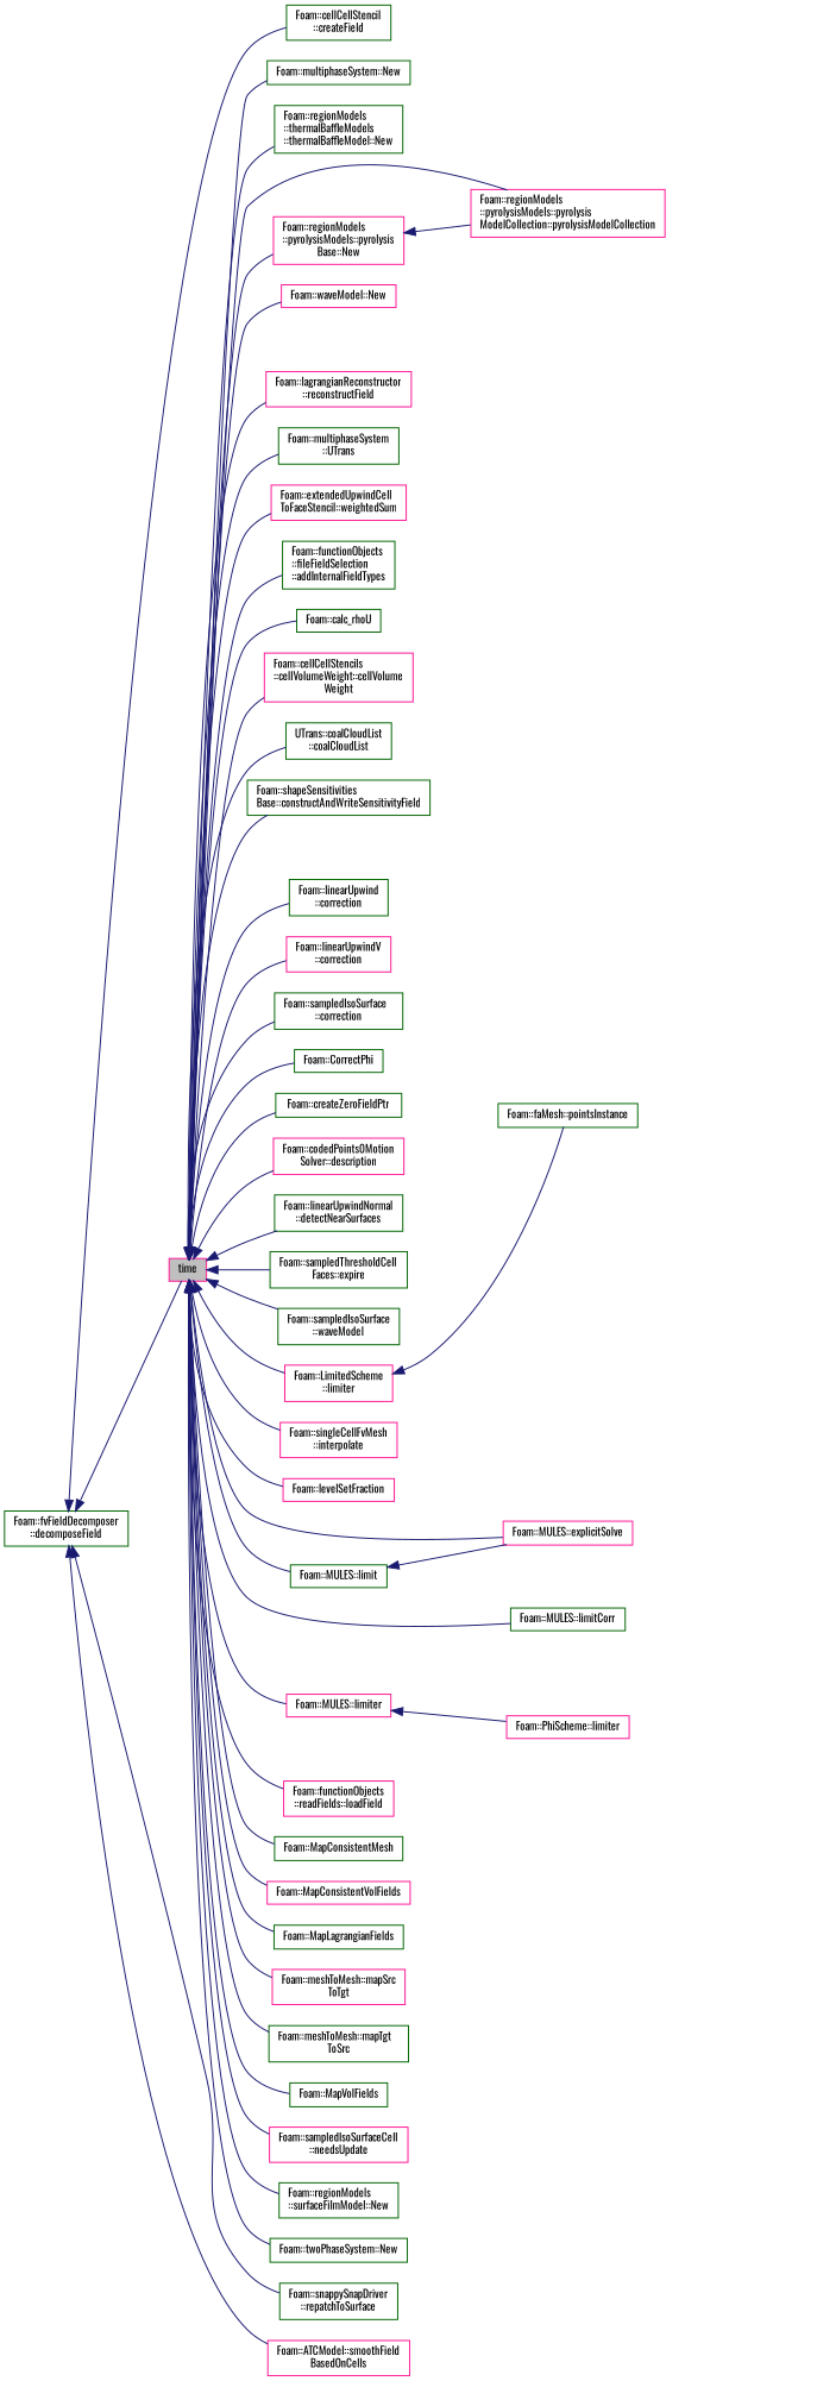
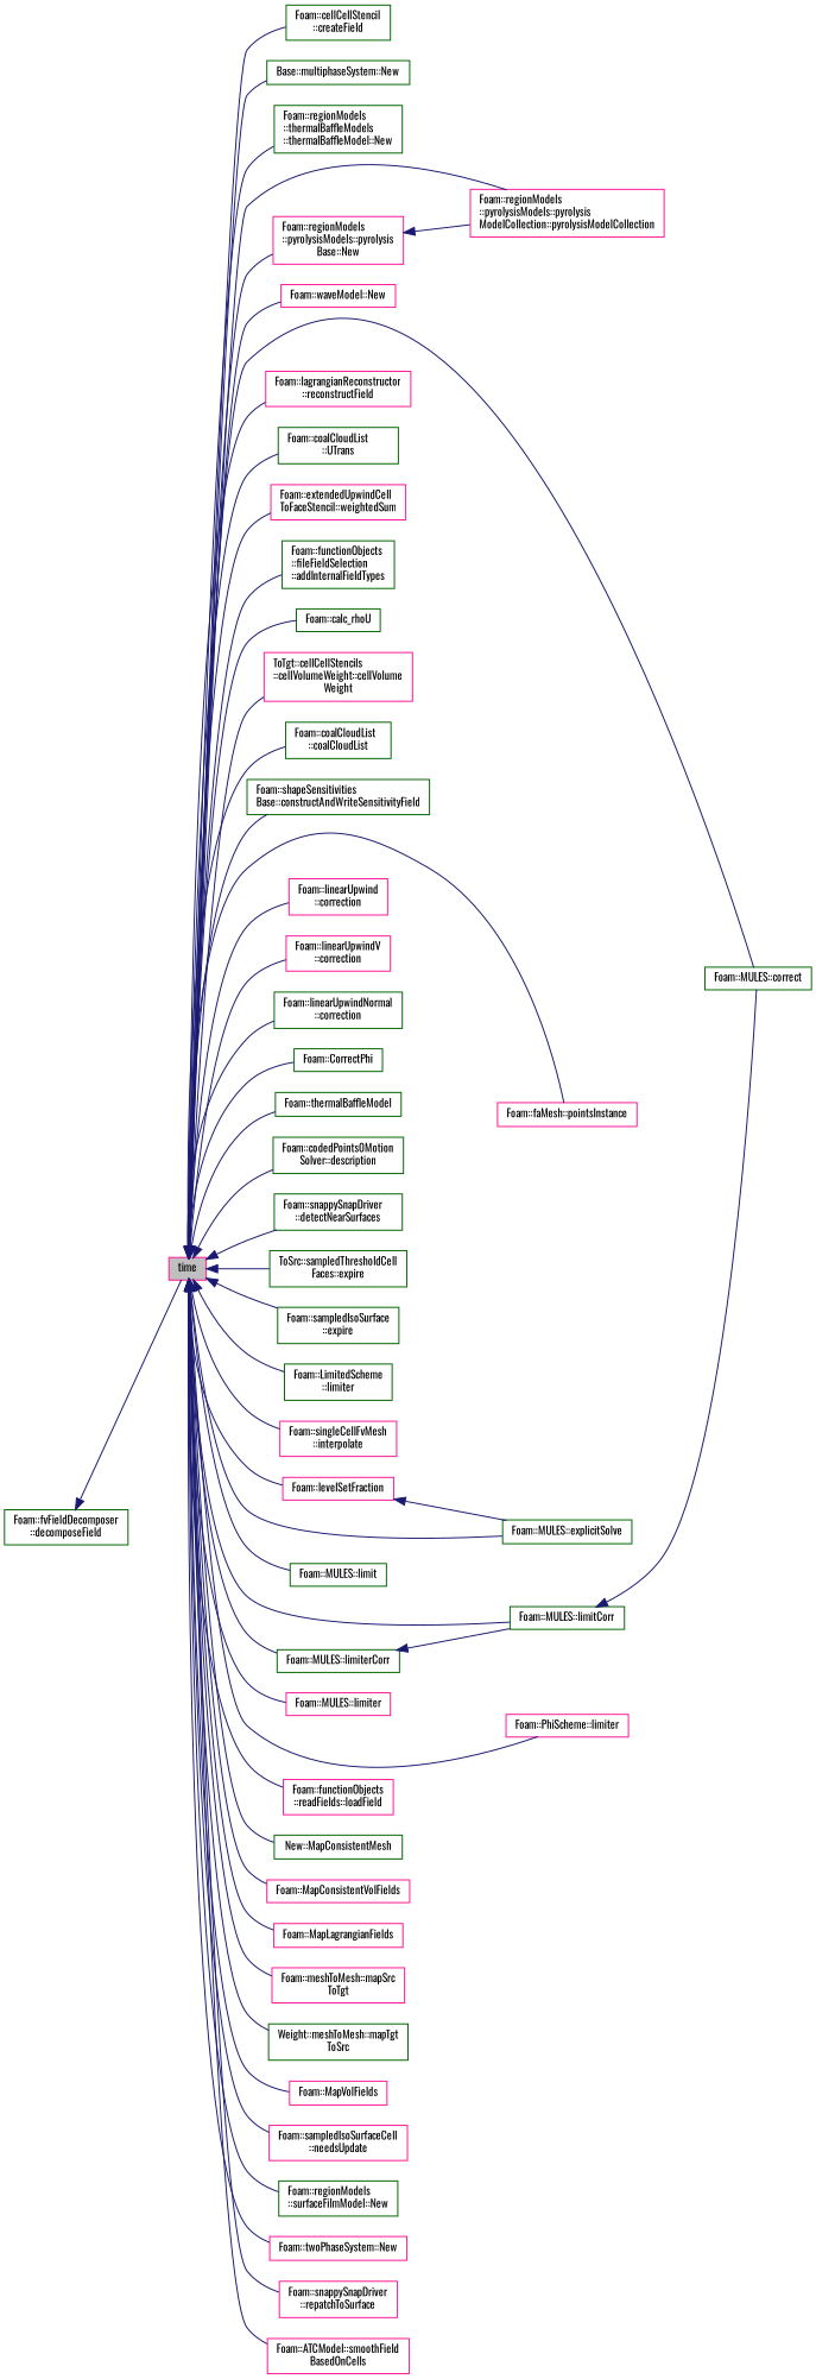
  digraph {
    fontname=Oswald
    rankdir=LR
    node [color=deeppink fontname=Oswald fontsize=10 shape=record]
    edge [color=midnightblue dir=back fontname=Oswald fontsize=10 labelfontname=Helvetica labelfontsize=10 style=solid]
    n1 [fillcolor=grey75 fontcolor=black height=0.2 label=time style=filled width=0.4]
    n2 [color=darkgreen height=0.2 label="Foam::functionObjects\l::fileFieldSelection\l::addInternalFieldTypes" width=0.4]
    n3 [color=darkgreen height=0.2 label="Foam::calc_rhoU" width=0.4]
-   n4 [height=0.2 label="Foam::cellCellStencils\l::cellVolumeWeight::cellVolume\lWeight" width=0.4]
-   n5 [color=darkgreen height=0.2 label="UTrans::coalCloudList\l::coalCloudList" width=0.4]
+   n4 [height=0.2 label="ToTgt::cellCellStencils\l::cellVolumeWeight::cellVolume\lWeight" width=0.4]
+   n5 [color=darkgreen height=0.2 label="Foam::coalCloudList\l::coalCloudList" width=0.4]
    n6 [color=darkgreen height=0.2 label="Foam::shapeSensitivities\lBase::constructAndWriteSensitivityField" width=0.4]
-   n8 [color=darkgreen height=0.2 label="Foam::linearUpwind\l::correction" width=0.4]
+   n7 [color=darkgreen height=0.2 label="Foam::MULES::correct" width=0.4]
+   n8 [height=0.2 label="Foam::linearUpwind\l::correction" width=0.4]
    n9 [height=0.2 label="Foam::linearUpwindV\l::correction" width=0.4]
-   n10 [color=darkgreen height=0.2 label="Foam::sampledIsoSurface\l::correction" width=0.4]
+   n10 [color=darkgreen height=0.2 label="Foam::linearUpwindNormal\l::correction" width=0.4]
    n11 [color=darkgreen height=0.2 label="Foam::CorrectPhi" width=0.4]
    n12 [color=darkgreen height=0.2 label="Foam::cellCellStencil\l::createField" width=0.4]
-   n13 [color=darkgreen height=0.2 label="Foam::createZeroFieldPtr" width=0.4]
-   n14 [height=0.2 label="Foam::codedPoints0Motion\lSolver::description" width=0.4]
-   n15 [color=darkgreen height=0.2 label="Foam::linearUpwindNormal\l::detectNearSurfaces" width=0.4]
-   n16 [color=darkgreen height=0.2 label="Foam::sampledThresholdCell\lFaces::expire" width=0.4]
-   n17 [color=darkgreen height=0.2 label="Foam::sampledIsoSurface\l::waveModel" width=0.4]
-   n18 [height=0.2 label="Foam::MULES::explicitSolve" width=0.4]
+   n13 [color=darkgreen height=0.2 label="Foam::thermalBaffleModel" width=0.4]
+   n14 [color=darkgreen height=0.2 label="Foam::codedPoints0Motion\lSolver::description" width=0.4]
+   n15 [color=darkgreen height=0.2 label="Foam::snappySnapDriver\l::detectNearSurfaces" width=0.4]
+   n16 [color=darkgreen height=0.2 label="ToSrc::sampledThresholdCell\lFaces::expire" width=0.4]
+   n17 [color=darkgreen height=0.2 label="Foam::sampledIsoSurface\l::expire" width=0.4]
+   n18 [color=darkgreen height=0.2 label="Foam::MULES::explicitSolve" width=0.4]
    n19 [height=0.2 label="Foam::singleCellFvMesh\l::interpolate" width=0.4]
    n20 [height=0.2 label="Foam::levelSetFraction" width=0.4]
    n21 [color=darkgreen height=0.2 label="Foam::MULES::limit" width=0.4]
    n22 [color=darkgreen height=0.2 label="Foam::MULES::limitCorr" width=0.4]
    n23 [height=0.2 label="Foam::MULES::limiter" width=0.4]
    n24 [height=0.2 label="Foam::PhiScheme::limiter" width=0.4]
-   n25 [height=0.2 label="Foam::LimitedScheme\l::limiter" width=0.4]
+   n25 [color=darkgreen height=0.2 label="Foam::LimitedScheme\l::limiter" width=0.4]
+   n26 [color=darkgreen height=0.2 label="Foam::MULES::limiterCorr" width=0.4]
    n27 [height=0.2 label="Foam::functionObjects\l::readFields::loadField" width=0.4]
-   n28 [color=darkgreen height=0.2 label="Foam::MapConsistentMesh" width=0.4]
+   n28 [color=darkgreen height=0.2 label="New::MapConsistentMesh" width=0.4]
    n29 [height=0.2 label="Foam::MapConsistentVolFields" width=0.4]
-   n30 [color=darkgreen height=0.2 label="Foam::MapLagrangianFields" width=0.4]
+   n30 [height=0.2 label="Foam::MapLagrangianFields" width=0.4]
    n31 [height=0.2 label="Foam::meshToMesh::mapSrc\lToTgt" width=0.4]
-   n32 [color=darkgreen height=0.2 label="Foam::meshToMesh::mapTgt\lToSrc" width=0.4]
-   n33 [color=darkgreen height=0.2 label="Foam::MapVolFields" width=0.4]
+   n32 [color=darkgreen height=0.2 label="Weight::meshToMesh::mapTgt\lToSrc" width=0.4]
+   n33 [height=0.2 label="Foam::MapVolFields" width=0.4]
    n34 [height=0.2 label="Foam::sampledIsoSurfaceCell\l::needsUpdate" width=0.4]
    n35 [color=darkgreen height=0.2 label="Foam::regionModels\l::surfaceFilmModel::New" width=0.4]
-   n36 [color=darkgreen height=0.2 label="Foam::twoPhaseSystem::New" width=0.4]
-   n37 [color=darkgreen height=0.2 label="Foam::multiphaseSystem::New" width=0.4]
+   n36 [height=0.2 label="Foam::twoPhaseSystem::New" width=0.4]
+   n37 [color=darkgreen height=0.2 label="Base::multiphaseSystem::New" width=0.4]
    n38 [color=darkgreen height=0.2 label="Foam::regionModels\l::thermalBaffleModels\l::thermalBaffleModel::New" width=0.4]
    n39 [height=0.2 label="Foam::regionModels\l::pyrolysisModels::pyrolysis\lBase::New" width=0.4]
    n40 [height=0.2 label="Foam::regionModels\l::pyrolysisModels::pyrolysis\lModelCollection::pyrolysisModelCollection" width=0.4]
    n41 [height=0.2 label="Foam::waveModel::New" width=0.4]
-   n42 [color=darkgreen height=0.2 label="Foam::faMesh::pointsInstance" width=0.4]
+   n42 [height=0.2 label="Foam::faMesh::pointsInstance" width=0.4]
    n43 [height=0.2 label="Foam::lagrangianReconstructor\l::reconstructField" width=0.4]
-   n44 [color=darkgreen height=0.2 label="Foam::snappySnapDriver\l::repatchToSurface" width=0.4]
+   n44 [height=0.2 label="Foam::snappySnapDriver\l::repatchToSurface" width=0.4]
    n45 [height=0.2 label="Foam::ATCModel::smoothField\lBasedOnCells" width=0.4]
-   n46 [color=darkgreen height=0.2 label="Foam::multiphaseSystem\l::UTrans" width=0.4]
+   n46 [color=darkgreen height=0.2 label="Foam::coalCloudList\l::UTrans" width=0.4]
    n47 [height=0.2 label="Foam::extendedUpwindCell\lToFaceStencil::weightedSum" width=0.4]
    n48 [color=darkgreen height=0.2 label="Foam::fvFieldDecomposer\l::decomposeField" width=0.4]
    n1 -> n2
    n1 -> n3
    n1 -> n4
    n1 -> n5
    n1 -> n6
+   n1 -> n7
    n1 -> n8
    n1 -> n9
    n1 -> n10
    n1 -> n11
-   n48 -> n12
+   n1 -> n12
    n1 -> n13
    n1 -> n14
    n1 -> n15
    n1 -> n16
    n1 -> n17
    n1 -> n18
    n1 -> n19
    n1 -> n20
    n1 -> n21
    n1 -> n22
    n1 -> n23
-   n23 -> n24
+   n1 -> n24
    n1 -> n25
+   n1 -> n26
    n1 -> n27
    n1 -> n28
    n1 -> n29
    n1 -> n30
    n1 -> n31
    n1 -> n32
    n1 -> n33
    n1 -> n34
    n1 -> n35
    n1 -> n36
    n1 -> n37
    n1 -> n38
    n1 -> n39
    n1 -> n40
    n1 -> n41
-   n25 -> n42
+   n1 -> n42
    n1 -> n43
-   n48 -> n44
-   n48 -> n45
+   n1 -> n44
+   n1 -> n45
    n1 -> n46
    n1 -> n47
-   n21 -> n18
+   n20 -> n18
+   n22 -> n7
+   n26 -> n22
    n39 -> n40
    n48 -> n1
  }
